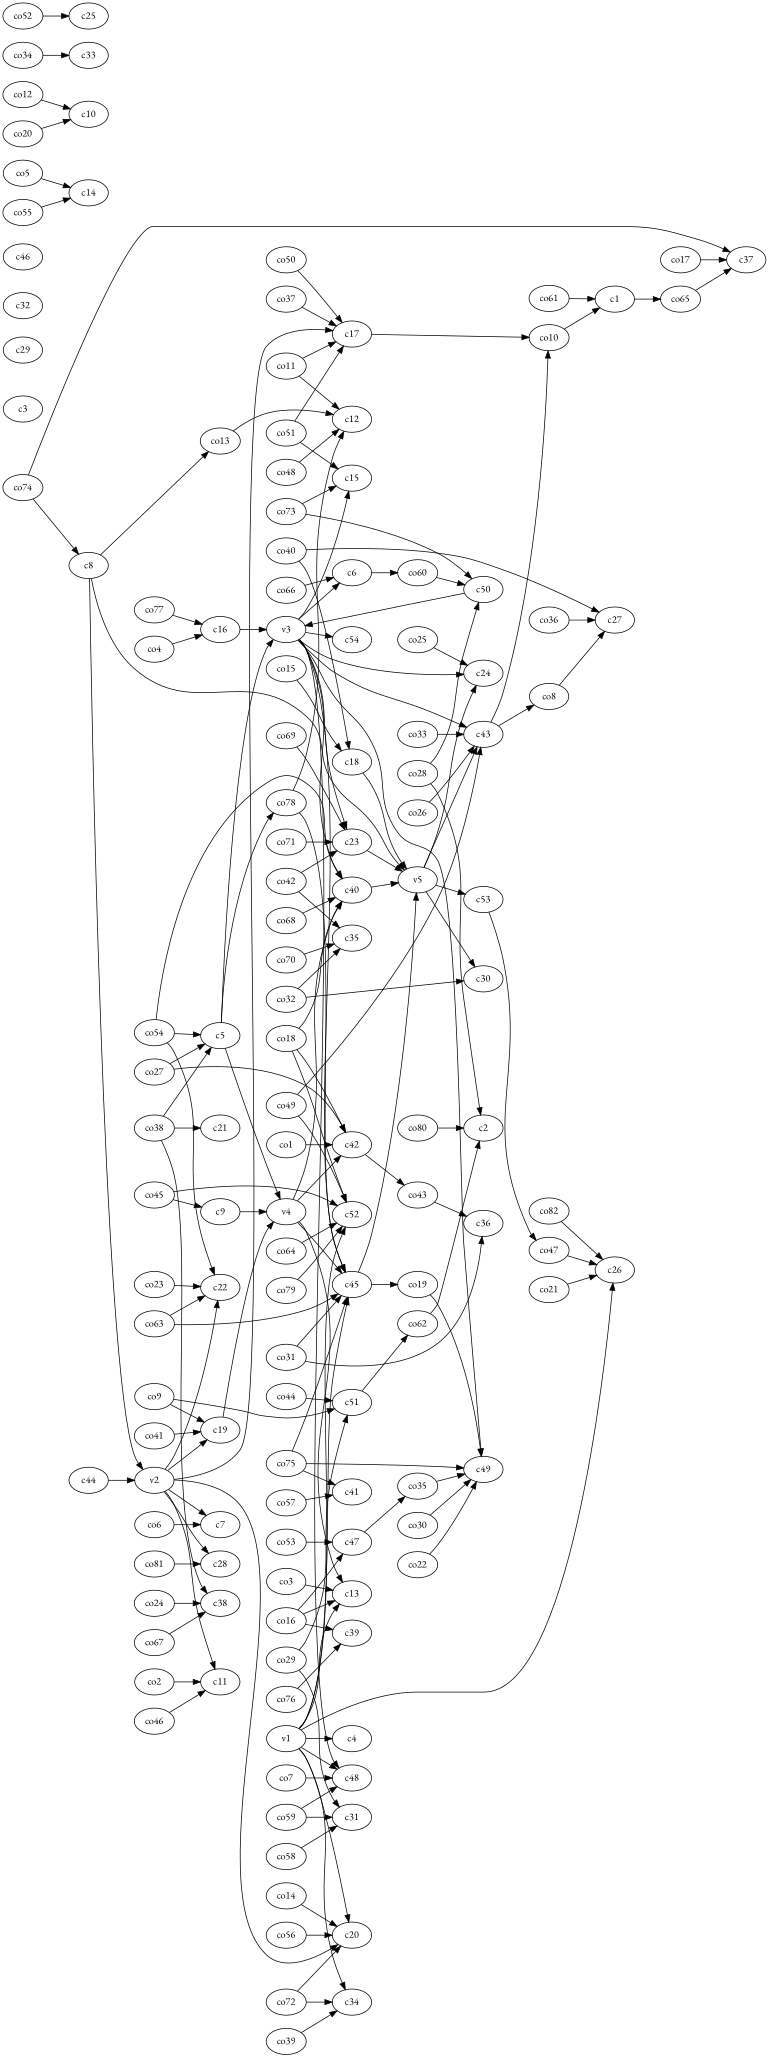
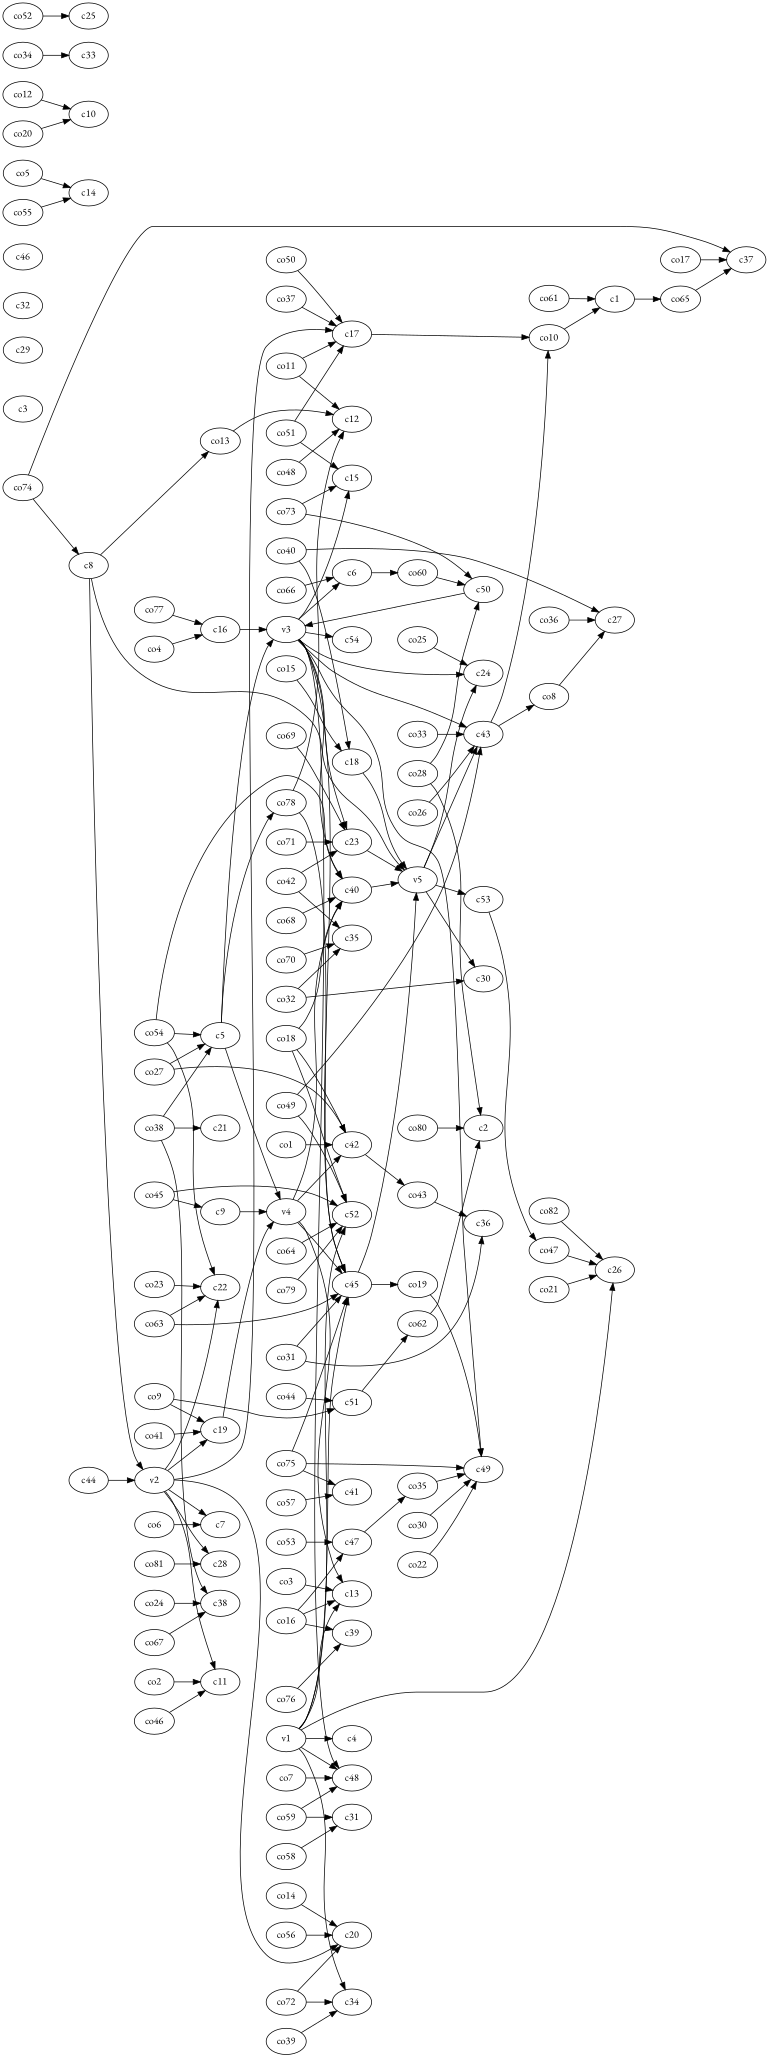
  strict digraph {
    fontname="EB Garamond"
    rankdir=LR
    node [fontname="EB Garamond"]
    edge [fontname="EB Garamond" weight=1]
    c1
    co65
    c37
    c3
    c5
    v3
    v4
    co78
    c6
    c23
    c40
    c43
    c45
    c48
    c15
    c24
    c49
    c54
    c42
    c13
    c12
    co60
    c50
    c8
    v2
    v5
    co13
    c17
    c19
    c20
    c7
    c11
    c22
    c28
    c53
    c30
    c9
    c16
    co10
    c18
    c29
    c32
    co43
    c36
    co8
    c27
    c44
    co19
    c46
    c47
    co35
    c51
    co62
    c2
    co47
    c26
    v1
    c4
    c34
    c52
    co1
    co2
    co3
    co4
    co5
    c14
    co6
    co7
    co9
    co11
    co12
    c10
    co14
    co15
    co16
    c39
    co17
    co18
    co20
    co21
    co22
    co23
    co24
    c38
    co25
    co26
    co27
    co28
-   co29
    c31
    co30
    co31
    co32
    c35
    co33
    co34
    c33
    co36
    co37
    co38
    c21
    co39
    co40
    co41
    co42
    co44
    co45
    co46
    co48
    co49
    co50
    co51
    co52
    c25
    co53
    co54
    co55
    co56
    co57
    c41
    co58
    co59
    co61
    co63
    co64
    co66
    co67
    co68
    co69
    co70
    co71
    co72
    co73
    co74
    co75
    co76
    co77
    co79
    co80
    co81
    co82
    c1 -> co65
    co65 -> c37
    c5 -> v3
    c5 -> v4
    c5 -> co78
    v3 -> c6
    v3 -> c23
    v3 -> c40
    v3 -> c43
    v3 -> c45
    v3 -> c48
    v3 -> c15
    v3 -> c24
    v3 -> c49
    v3 -> c54
    v4 -> c40
    v4 -> c45
    v4 -> c42
    v4 -> c13
    co78 -> c45
    co78 -> c12
    c6 -> co60
    c23 -> v5
    c40 -> v5
    c43 -> co10
    c43 -> co8
    c45 -> v5
    c45 -> co19
    c42 -> co43
    co60 -> c50
    c50 -> v3
    c8 -> v2
    c8 -> v5
    c8 -> co13
    v2 -> c17
    v2 -> c19
    v2 -> c20
    v2 -> c7
    v2 -> c11
    v2 -> c22
    v2 -> c28
    v5 -> c43
    v5 -> c24
    v5 -> c53
    v5 -> c30
    co13 -> c12
    c17 -> co10
    c19 -> v4
    c53 -> co47
    c9 -> v4
    c16 -> v3
    co10 -> c1
    c18 -> v5
    co43 -> c36
    co8 -> c27
    c44 -> v2
    co19 -> c49
    c47 -> co35
    co35 -> c49
    c51 -> co62
    co62 -> c2
    co47 -> c26
    v1 -> c45
    v1 -> c48
    v1 -> c13
-   v1 -> c20
    v1 -> c26
    v1 -> c4
    v1 -> c34
    v1 -> c52
    co1 -> c42
    co2 -> c11
    co3 -> c13
    co4 -> c16
    co5 -> c14
    co6 -> c7
    co7 -> c48
    co9 -> c19
    co9 -> c51
    co11 -> c12
    co11 -> c17
    co12 -> c10
    co14 -> c20
    co15 -> c18
    co16 -> c13
    co16 -> c47
    co16 -> c39
    co17 -> c37
    co18 -> c40
    co18 -> c42
    co18 -> c52
    co20 -> c10
    co21 -> c26
    co22 -> c49
    co23 -> c22
    co24 -> c38
    co25 -> c24
    co26 -> c43
    co27 -> c5
    co27 -> c42
    co28 -> c50
    co28 -> c2
-   co29 -> c51
-   co29 -> c31
    co30 -> c49
    co31 -> c45
    co31 -> c36
    co32 -> c30
    co32 -> c35
    co33 -> c43
    co34 -> c33
    co36 -> c27
    co37 -> c17
    co38 -> c5
    co38 -> c38
    co38 -> c21
    co39 -> c34
    co40 -> c18
    co40 -> c27
    co41 -> c19
    co42 -> c23
    co42 -> c35
    co44 -> c51
    co45 -> c9
    co45 -> c52
    co46 -> c11
    co48 -> c12
    co49 -> c43
    co49 -> c52
    co50 -> c17
    co51 -> c15
    co51 -> c17
    co52 -> c25
    co53 -> c47
    co54 -> c5
    co54 -> c40
    co54 -> c22
    co55 -> c14
    co56 -> c20
    co57 -> c41
    co58 -> c31
    co59 -> c48
    co59 -> c31
    co61 -> c1
    co63 -> c45
    co63 -> c22
    co64 -> c52
    co66 -> c6
    co67 -> c38
    co68 -> c40
    co69 -> c23
    co70 -> c35
    co71 -> c23
    co72 -> c20
    co72 -> c34
    co73 -> c15
    co73 -> c50
    co74 -> c37
    co74 -> c8
    co75 -> c45
    co75 -> c49
    co75 -> c41
    co76 -> c39
    co77 -> c16
    co79 -> c52
    co80 -> c2
    co81 -> c28
    co82 -> c26
  }
